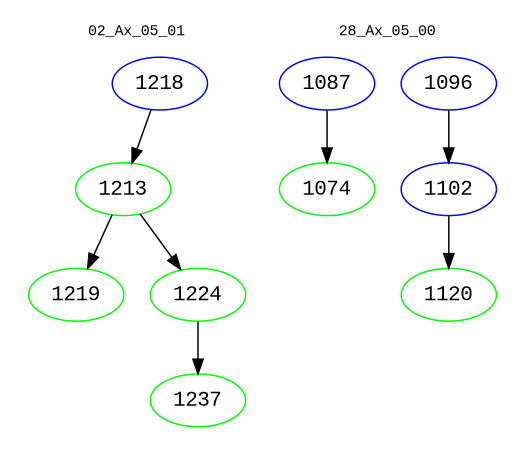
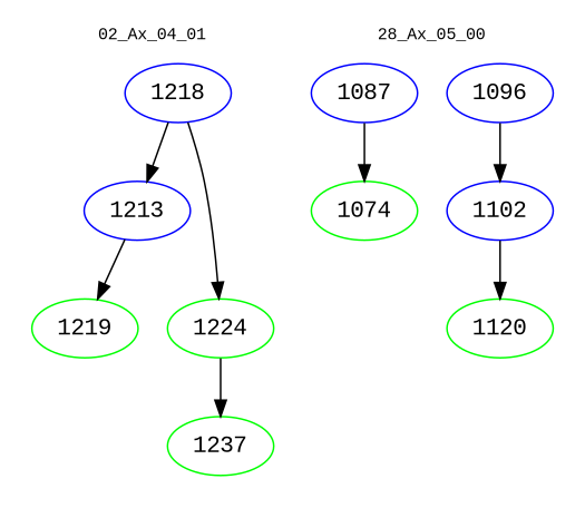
  digraph {
    fontname="Liberation Mono"
    node [color=blue fontname="Liberation Mono"]
    edge [color=black fontname="Liberation Mono"]
    n1 [label=1218]
-   n2 [color=green label=1213]
+   n2 [label=1213]
    n3 [color=green label=1224]
    n4 [color=green label=1219]
    n5 [color=green label=1237]
    n6 [label=1096]
    n7 [label=1087]
    n8 [label=1102]
    n9 [color=green label=1074]
    n10 [color=green label=1120]
    subgraph cluster_1 {
      color=white
      fontsize=10
-     label="02_Ax_05_01"
+     label="02_Ax_04_01"
      n1
      n2
      n3
      n4
      n5
    }
    subgraph cluster_2 {
      color=white
      fontsize=10
      label="28_Ax_05_00"
      n6
      n7
      n8
      n9
      n10
    }
    n1 -> n2
-   n2 -> n3
+   n1 -> n3
    n2 -> n4
    n3 -> n5
    n6 -> n8
    n7 -> n9
    n8 -> n10
  }
